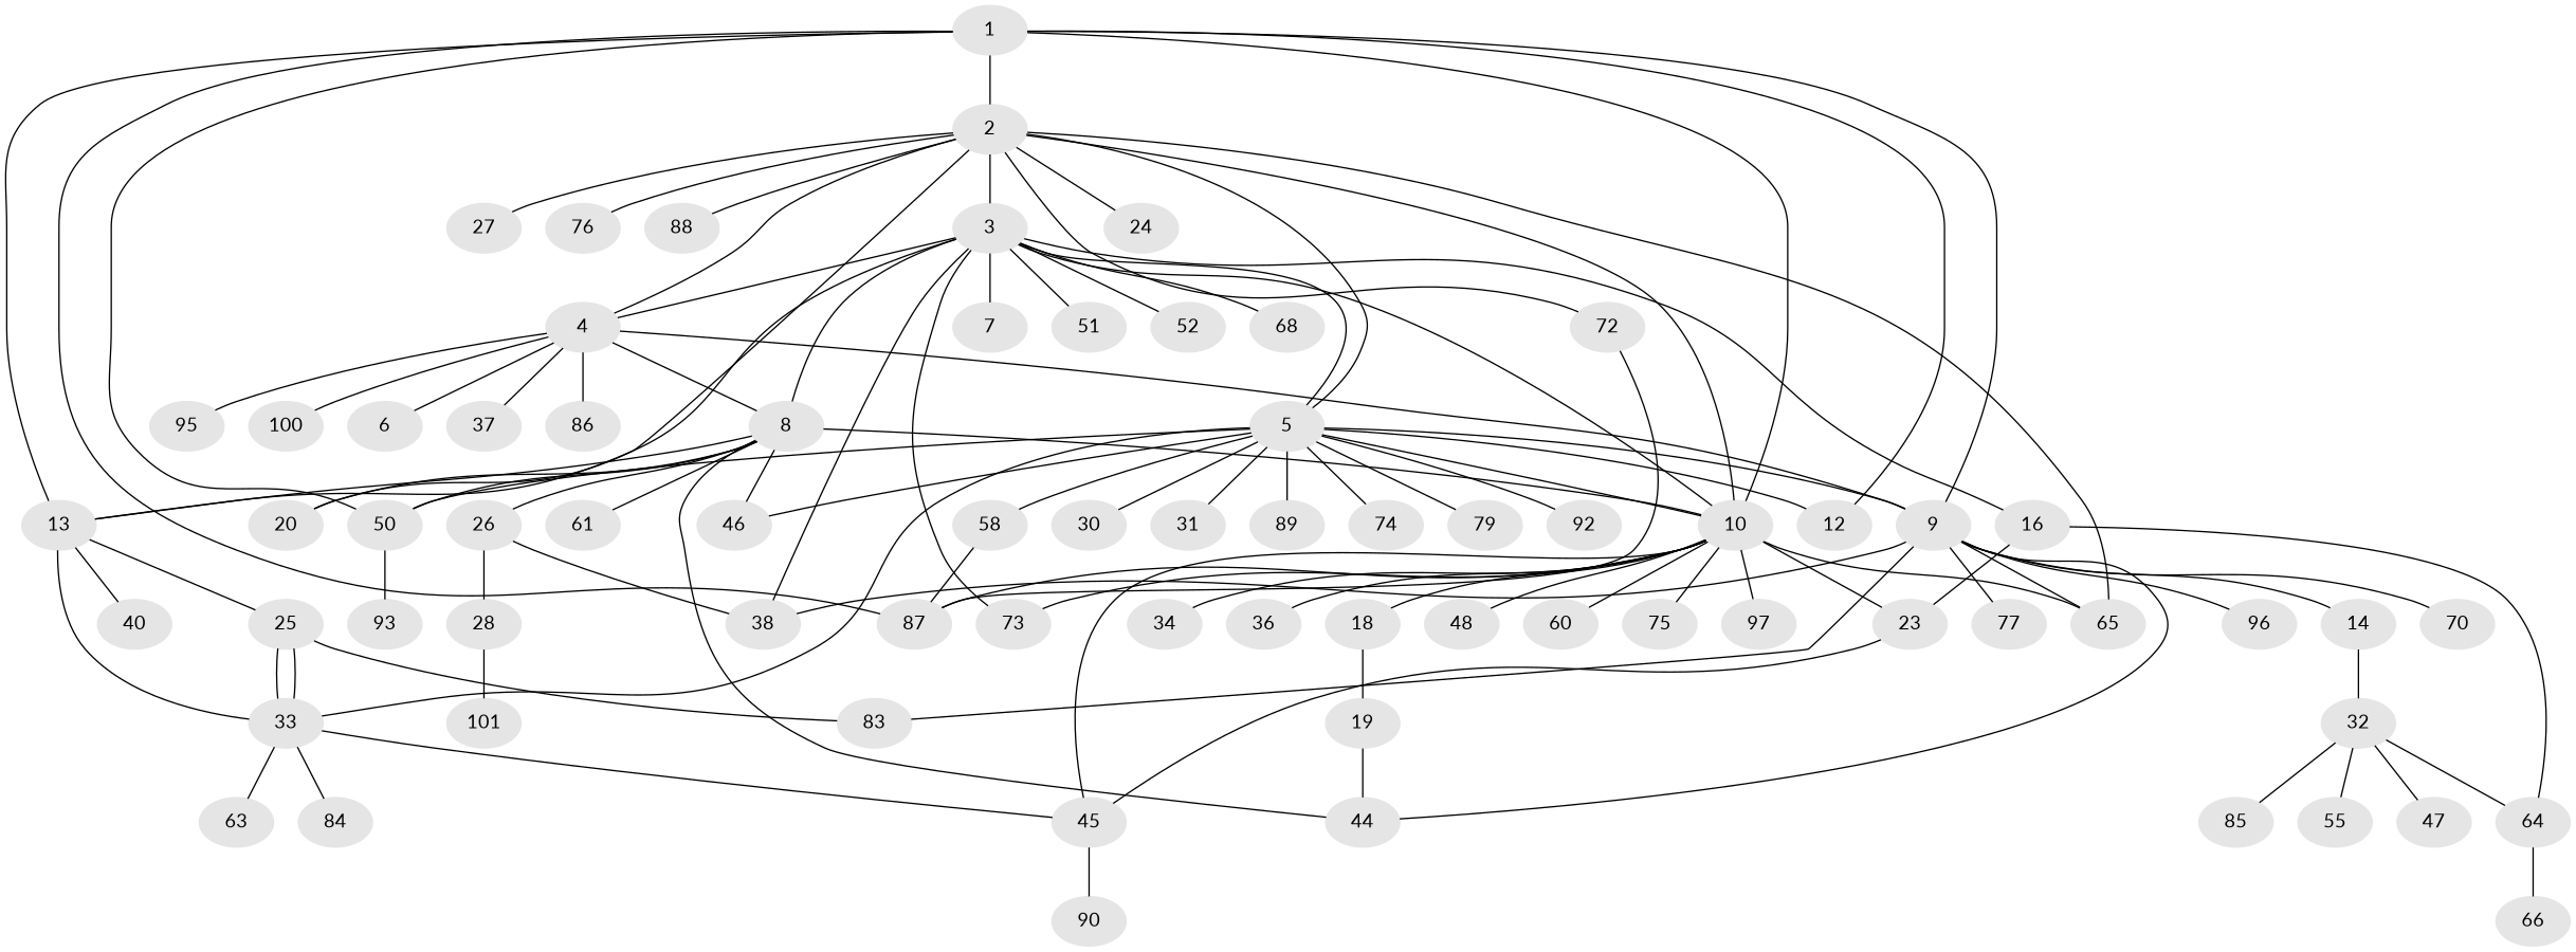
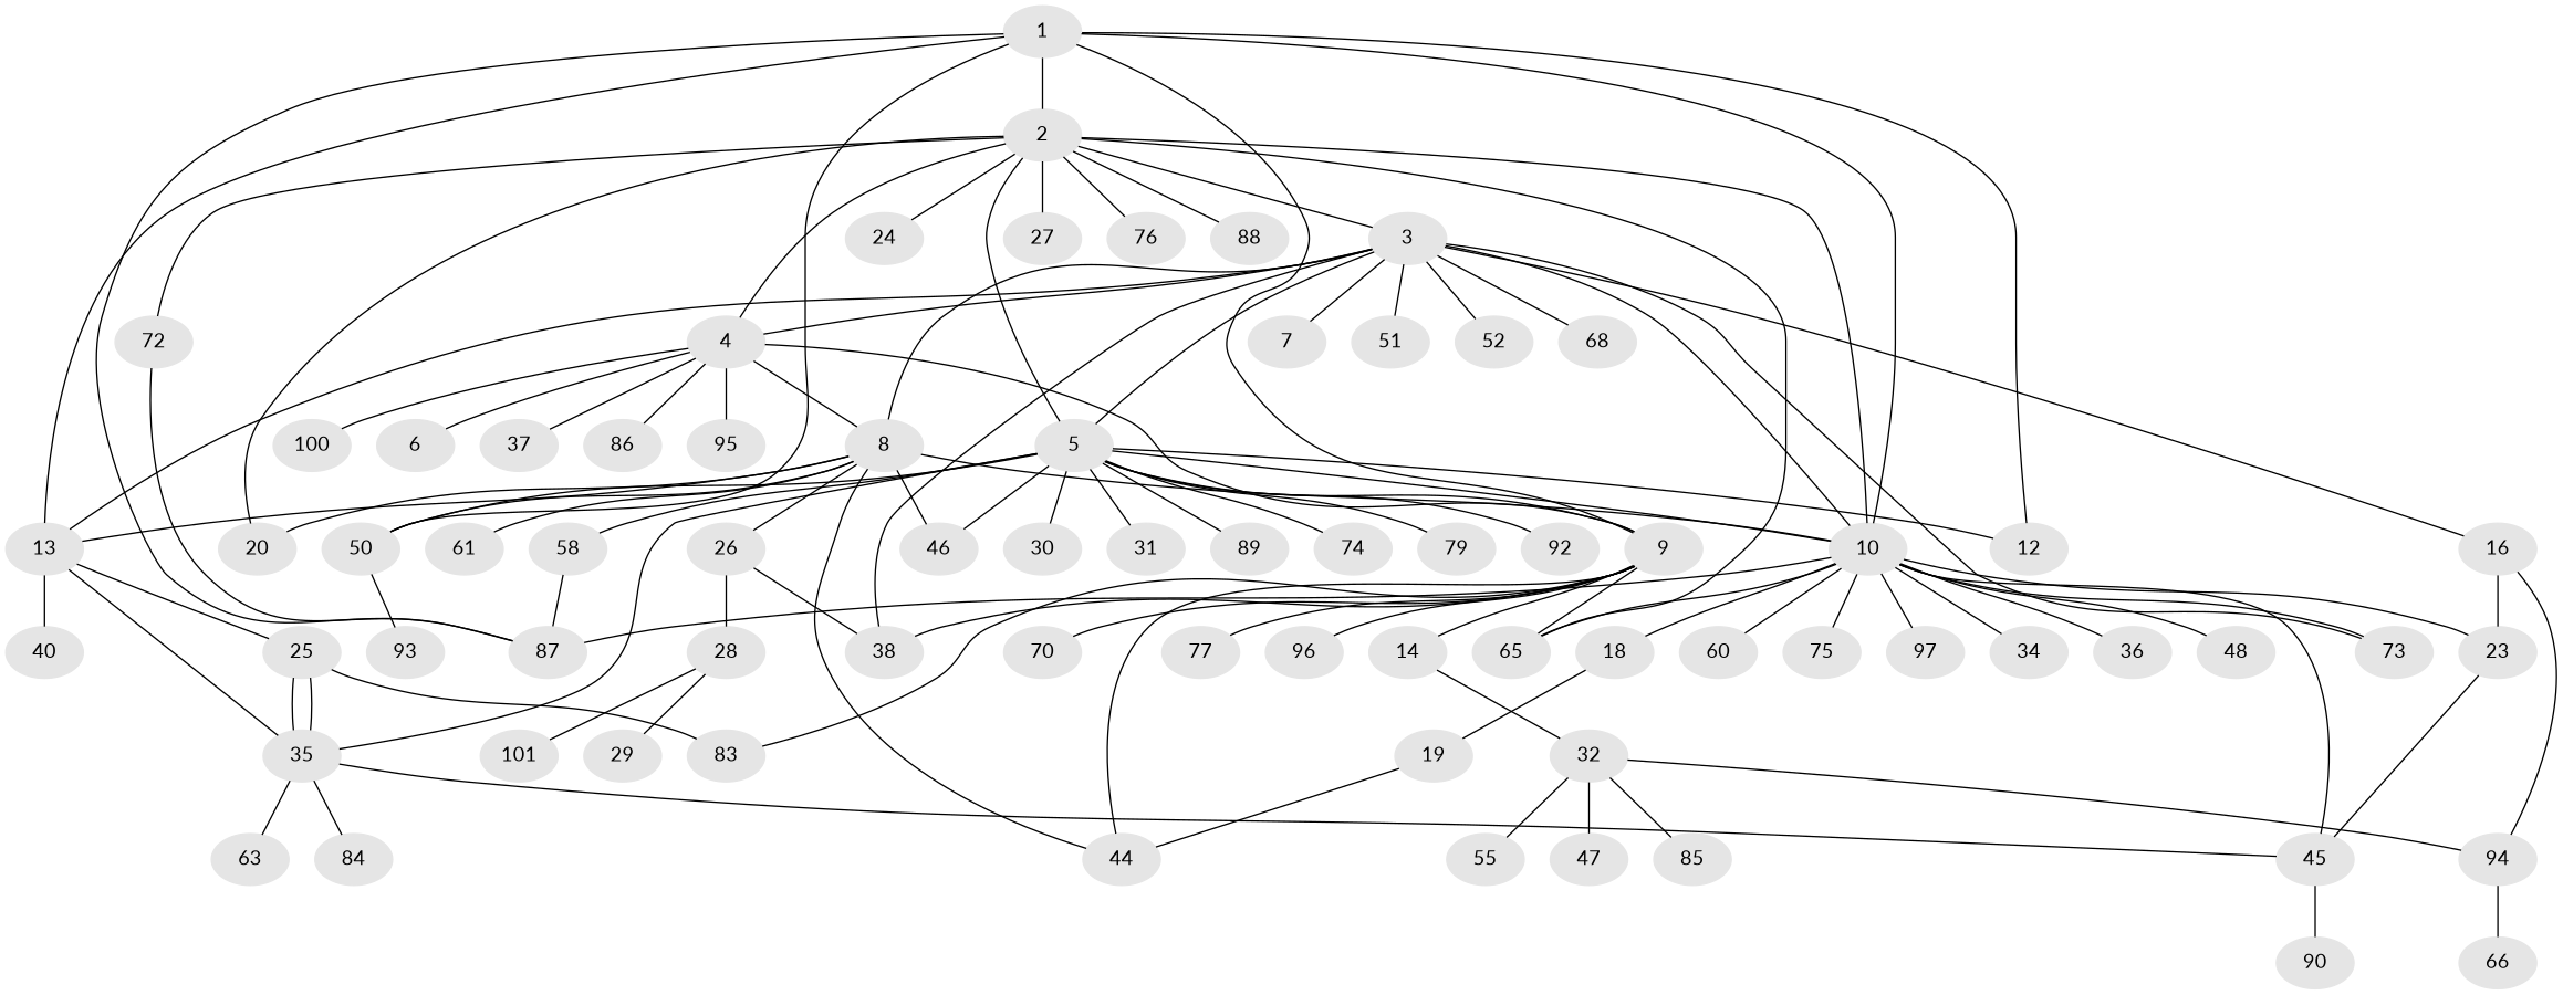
  graph {
    fontname=Lato
    node [color=gray90 fontname=Lato style=filled]
    edge [fontname=Lato]
    2 [super="+53"]
    10 [super="+22"]
    3 [super="+13"]
    4 [super="+82"]
    5 [super="+11"]
    20 [super="+71"]
    24 [super="+50"]
    27
    65
    72
    76
    88
    1
    9 [super="+21"]
    12 [super="+42"]
    n16 [label=13 super="+80"]
    n17 [label=50 super="+59"]
    87 [super="+99"]
    38 [super="+69"]
    44 [super="+57"]
    14
    70
    77
    83
    96
    73
    18
    23 [super="+49"]
    34
    36 [super="+98"]
    45 [super="+78"]
    48
    60
    75
    97
-   33 [super="+43"]
+   33 [super="+43" label=35]
    25 [super="+94"]
    40
    93
    8 [super="+15"]
    7
    16
    51
    52
    68
    6 [super="+35"]
    37
    86
    95
    100
    30 [super="+62"]
    31 [super="+81"]
    n53 [label=89]
    46
    58
    74
    79 [super="+91"]
    92
    26 [super="+41"]
    61
-   64 [super="+89"]
+   64 [super="+89" label=94]
    63
    84
    28
    32 [super="+47"]
    19
    90
    55
    n69 [label=47]
    85
    66
+   29
    101
    2 -- 10
    2 -- 3
    2 -- 4
    2 -- 5
    2 -- 20
    2 -- 24
    2 -- 27
    2 -- 65
    2 -- 72
    2 -- 76
    2 -- 88
    10 -- 65
    10 -- 87
    10 -- 73
    10 -- 18
    10 -- 23 [weight=3]
    10 -- 34
    10 -- 36
    10 -- 45
    10 -- 48
    10 -- 60
    10 -- 75
    10 -- 97
    3 -- 10
    3 -- 4
    3 -- 5
    3 -- n16
    3 -- 38
    3 -- 73
    3 -- 8
    3 -- 7
    3 -- 16
    3 -- 51
    3 -- 52
    3 -- 68
    4 -- 9
    4 -- 8
    4 -- 6
    4 -- 37
    4 -- 86
    4 -- 95
    4 -- 100
    5 -- 10
    5 -- 9
    5 -- 12
    5 -- n17
    5 -- 33
    5 -- 30 [weight=2]
    5 -- 31
    5 -- n53
    5 -- 46 [weight=2]
    5 -- 58
    5 -- 74
    5 -- 79
    5 -- 92
    72 -- 87
    1 -- 2
    1 -- 10
    1 -- 9
    1 -- 12
    1 -- n16
    1 -- n17
    1 -- 87
    9 -- 65
    9 -- 38
    9 -- 44
    9 -- 14
    9 -- 70
    9 -- 77
    9 -- 83
    9 -- 96
    n16 -- 33
    n16 -- 25
    n16 -- 40
    n17 -- 93
    14 -- 32
    18 -- 19
    23 -- 45
    45 -- 90
    33 -- 45
    33 -- 63
    33 -- 84
    25 -- 83
    25 -- 33
    25 -- 33
    8 -- 10 [weight=2]
    8 -- 20
    8 -- n16
    8 -- n17
    8 -- 44
    8 -- 46
    8 -- 26
    8 -- 61
    16 -- 23
    16 -- 64
    58 -- 87
    26 -- 38
    26 -- 28
    64 -- 66
+   28 -- 29
    28 -- 101
    32 -- 64
    32 -- 55
    32 -- n69
    32 -- 85
    19 -- 44
  }
